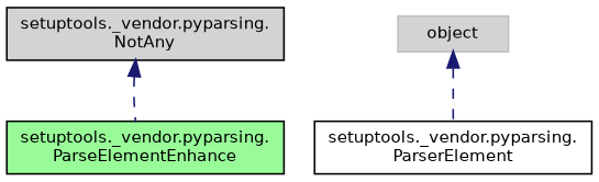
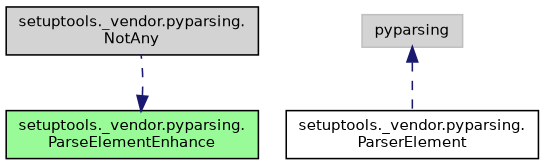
  digraph {
    node [color=black fillcolor=lightgrey fontname=Helvetica fontsize=10 shape=record style=filled]
    edge [color=midnightblue dir=back fontname=Helvetica fontsize=10 labelfontname=Helvetica labelfontsize=10 style=dashed]
    n1 [fontcolor=black height=0.2 label="setuptools._vendor.pyparsing.\lNotAny" width=0.4]
    n2 [fillcolor=palegreen height=0.2 label="setuptools._vendor.pyparsing.\lParseElementEnhance" width=0.4]
    n3 [fillcolor=white height=0.2 label="setuptools._vendor.pyparsing.\lParserElement" width=0.4]
-   n4 [color=grey75 height=0.2 label=object width=0.4]
-   n1 -> n2
+   n4 [color=grey75 height=0.2 label=pyparsing width=0.4]
+   n2 -> n1
    n4 -> n3
  }
